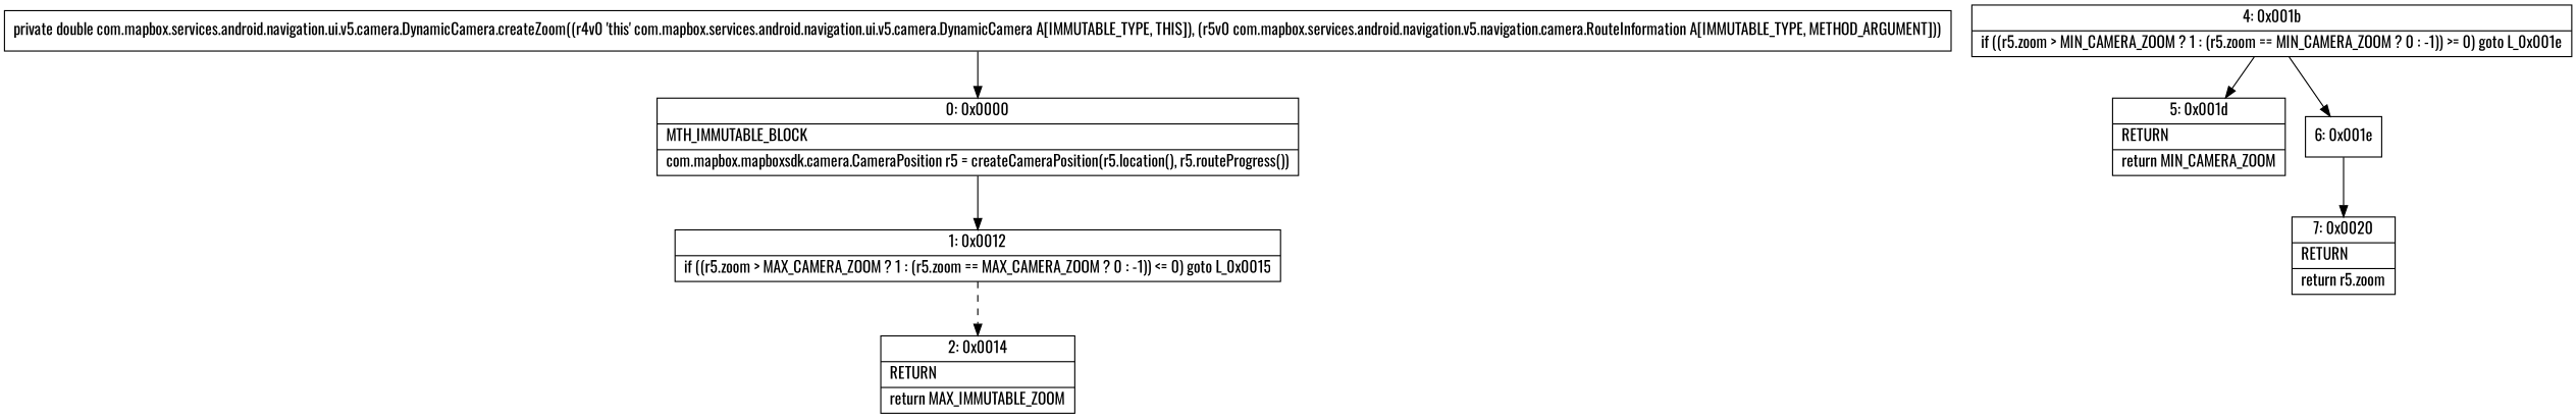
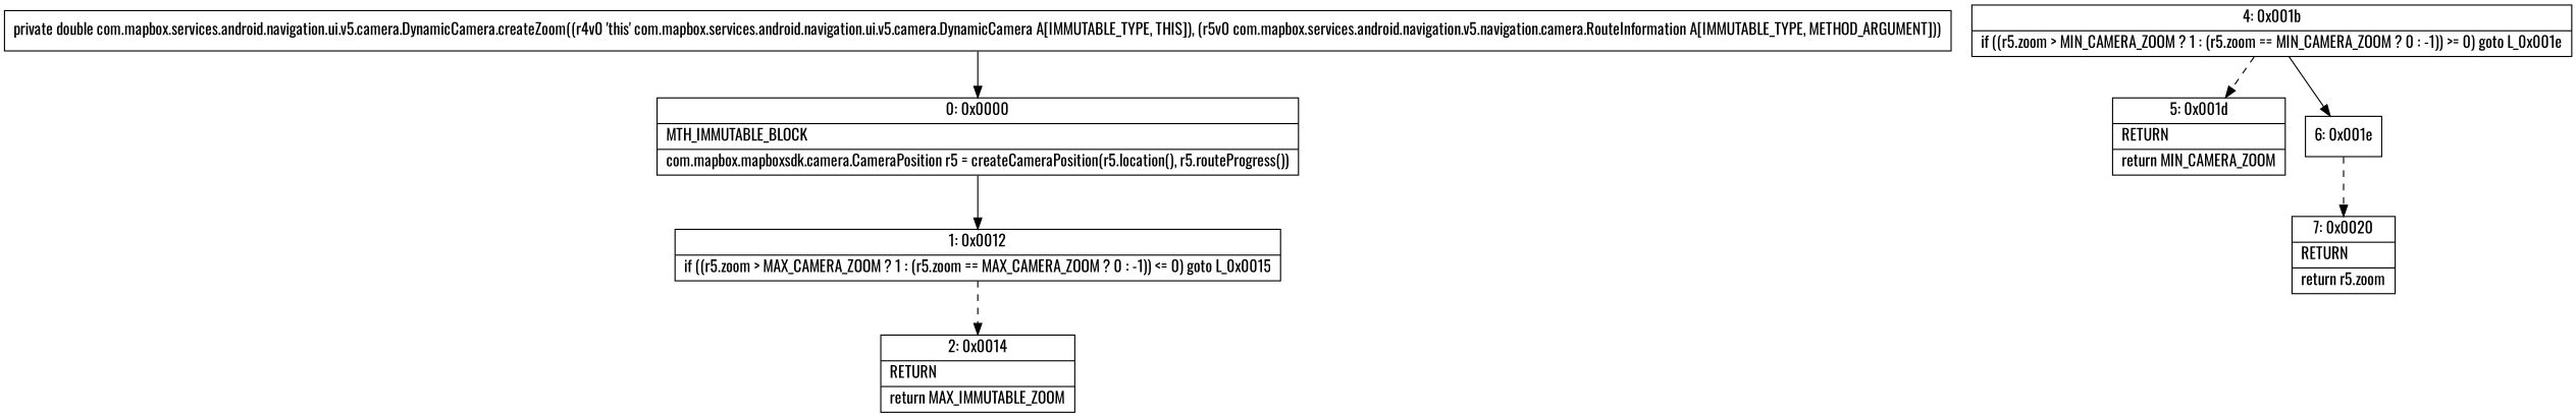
  digraph {
    fontname=Oswald
    node [fontname=Oswald shape=record]
    edge [fontname=Oswald]
    n1 [label="{0\:\ 0x0000|MTH_IMMUTABLE_BLOCK\l|com.mapbox.mapboxsdk.camera.CameraPosition r5 = createCameraPosition(r5.location(), r5.routeProgress())\l}"]
    n2 [label="{1\:\ 0x0012|if ((r5.zoom \> MAX_CAMERA_ZOOM ? 1 : (r5.zoom == MAX_CAMERA_ZOOM ? 0 : \-1)) \<= 0) goto L_0x0015\l}"]
    n3 [label="{2\:\ 0x0014|RETURN\l|return MAX_IMMUTABLE_ZOOM\l}"]
    n4 [label="{4\:\ 0x001b|if ((r5.zoom \> MIN_CAMERA_ZOOM ? 1 : (r5.zoom == MIN_CAMERA_ZOOM ? 0 : \-1)) \>= 0) goto L_0x001e\l}"]
    n5 [label="{5\:\ 0x001d|RETURN\l|return MIN_CAMERA_ZOOM\l}"]
    n6 [label="{6\:\ 0x001e}"]
    n7 [label="{7\:\ 0x0020|RETURN\l|return r5.zoom\l}"]
    n8 [label="{private double com.mapbox.services.android.navigation.ui.v5.camera.DynamicCamera.createZoom((r4v0 'this' com.mapbox.services.android.navigation.ui.v5.camera.DynamicCamera A[IMMUTABLE_TYPE, THIS]), (r5v0 com.mapbox.services.android.navigation.v5.navigation.camera.RouteInformation A[IMMUTABLE_TYPE, METHOD_ARGUMENT])) }"]
    n1 -> n2
    n2 -> n3 [style=dashed]
-   n4 -> n5 [style=solid]
+   n4 -> n5 [style=dashed]
    n4 -> n6
-   n6 -> n7
+   n6 -> n7 [style=dashed]
    n8 -> n1
  }
